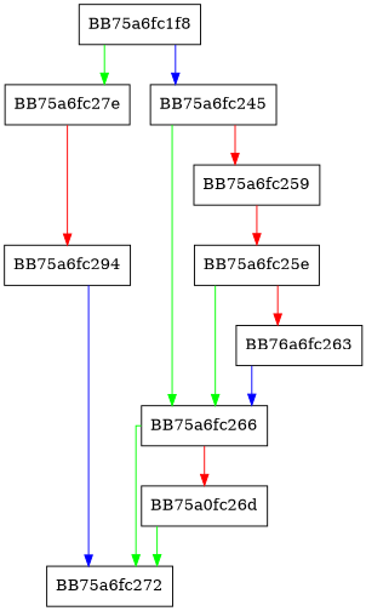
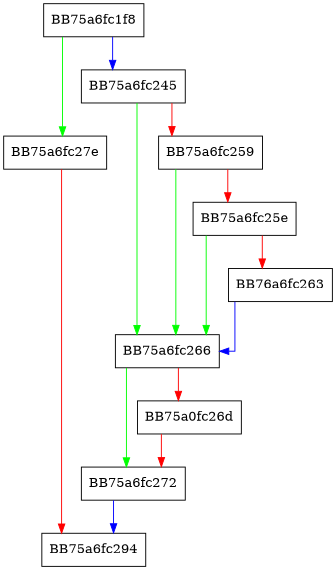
  digraph {
    splines=ortho
    node [shape=box]
    edge [color=red]
    BB75a6fc1f8
    BB75a6fc27e
    BB75a6fc245
    BB75a6fc294
    BB75a6fc266
    BB75a6fc259
    BB75a6fc272
    n8 [label=BB75a0fc26d]
    BB75a6fc25e
    n10 [label=BB76a6fc263]
    BB75a6fc1f8 -> BB75a6fc27e [color=green]
    BB75a6fc1f8 -> BB75a6fc245 [color=blue]
    BB75a6fc27e -> BB75a6fc294
    BB75a6fc245 -> BB75a6fc266 [color=green]
    BB75a6fc245 -> BB75a6fc259
    BB75a6fc266 -> BB75a6fc272 [color=green]
    BB75a6fc266 -> n8
+   BB75a6fc259 -> BB75a6fc266 [color=green]
    BB75a6fc259 -> BB75a6fc25e
-   BB75a6fc294 -> BB75a6fc272 [color=blue]
-   n8 -> BB75a6fc272 [color=green]
+   BB75a6fc272 -> BB75a6fc294 [color=blue]
+   n8 -> BB75a6fc272
    BB75a6fc25e -> BB75a6fc266 [color=green]
    BB75a6fc25e -> n10
    n10 -> BB75a6fc266 [color=blue]
  }
